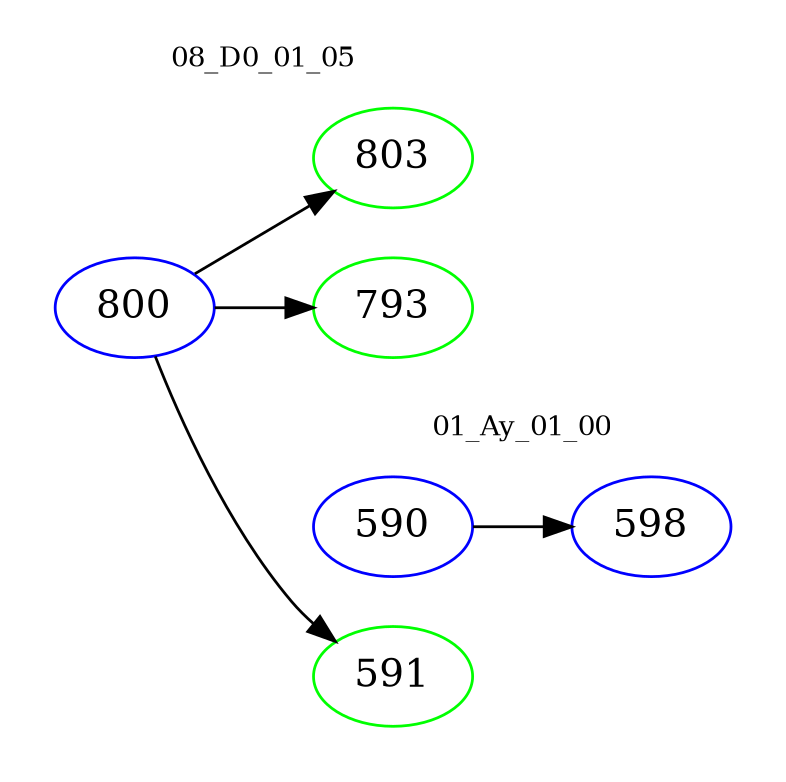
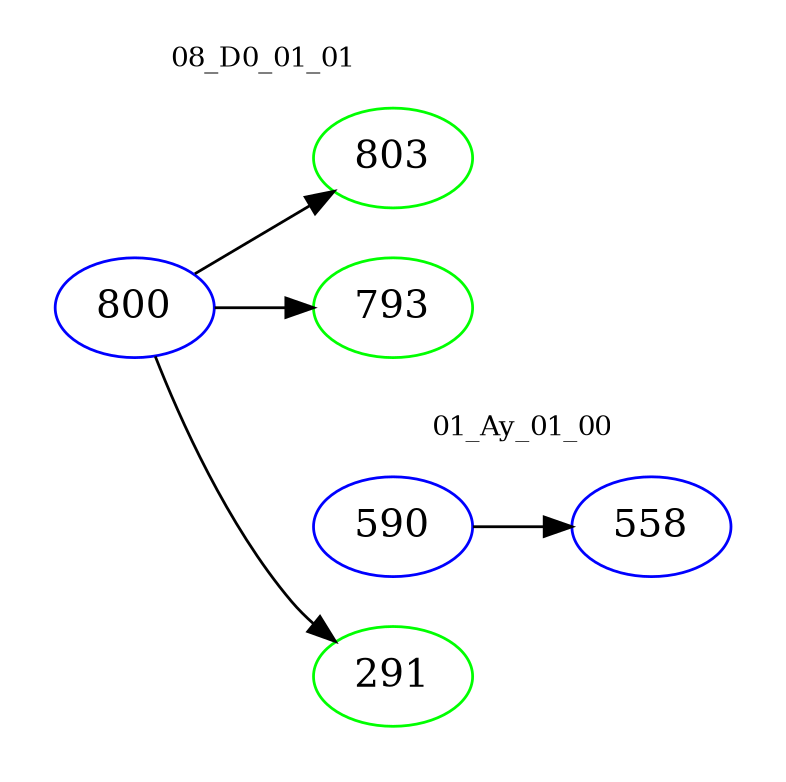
  digraph {
    rankdir=LR
    node [color=blue]
    edge [color=black]
    n1 [label=590]
-   n2 [color=green label=591]
-   n3 [label=598]
+   n2 [color=green label=291]
+   n3 [label=558]
    n4 [label=800]
    n5 [color=green label=793]
    n6 [color=green label=803]
    subgraph cluster_1 {
      color=white
      fontsize=10
      label="01_Ay_01_00"
      n1
      n2
      n3
    }
    subgraph cluster_2 {
      color=white
      fontsize=10
-     label="08_D0_01_05"
+     label="08_D0_01_01"
      n4
      n5
      n6
    }
    n1 -> n3
    n4 -> n2
    n4 -> n5
    n4 -> n6
  }
